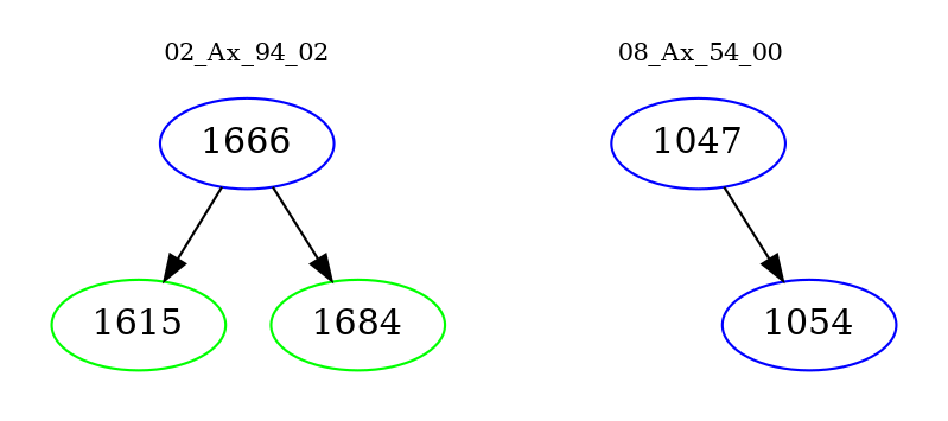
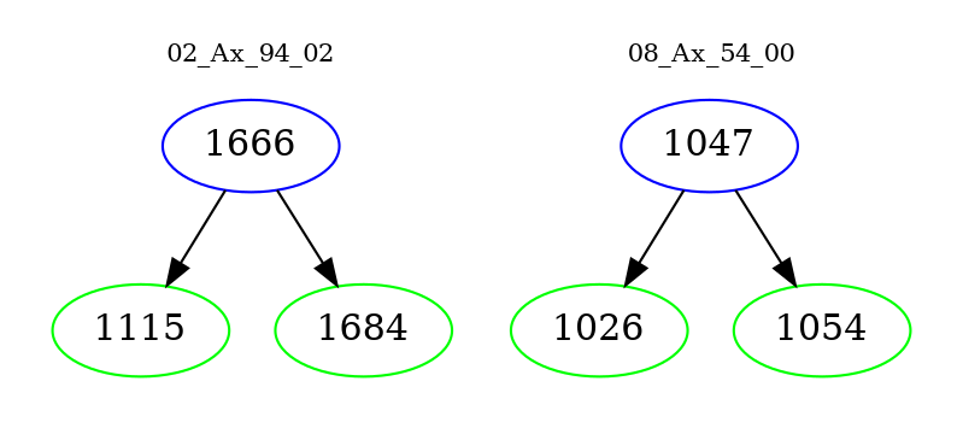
  digraph {
    fontname="DejaVu Serif"
    node [color=green fontname="DejaVu Serif"]
    edge [color=black fontname="DejaVu Serif"]
    n1 [color=blue label=1666]
-   n2 [label=1615]
+   n2 [label=1115]
    n3 [label=1684]
    n4 [color=blue label=1047]
-   n6 [color=blue label=1054]
+   n5 [label=1026]
+   n6 [label=1054]
    subgraph cluster_1 {
      color=white
      fontsize=10
      label="02_Ax_94_02"
      n1
      n2
      n3
    }
    subgraph cluster_2 {
      color=white
      fontsize=10
      label="08_Ax_54_00"
      n4
+     n5
      n6
    }
    n1 -> n2
    n1 -> n3
+   n4 -> n5
    n4 -> n6
  }
